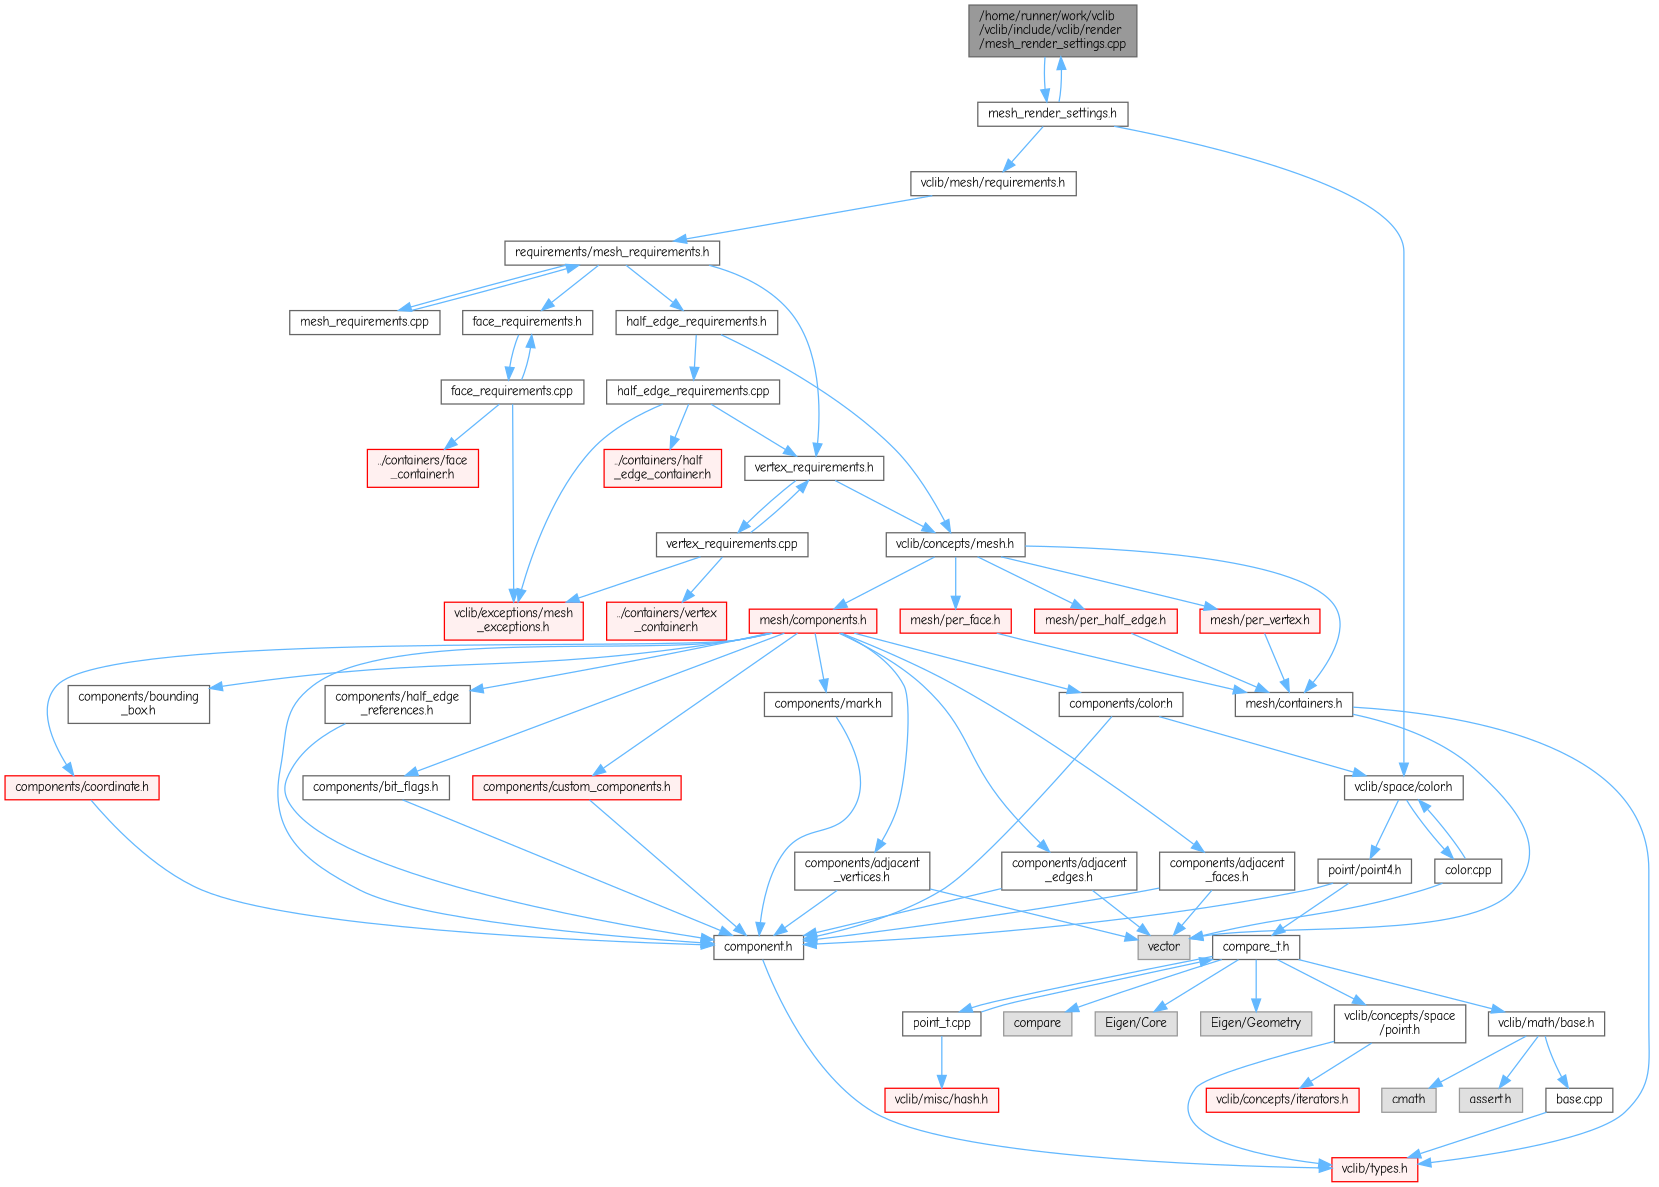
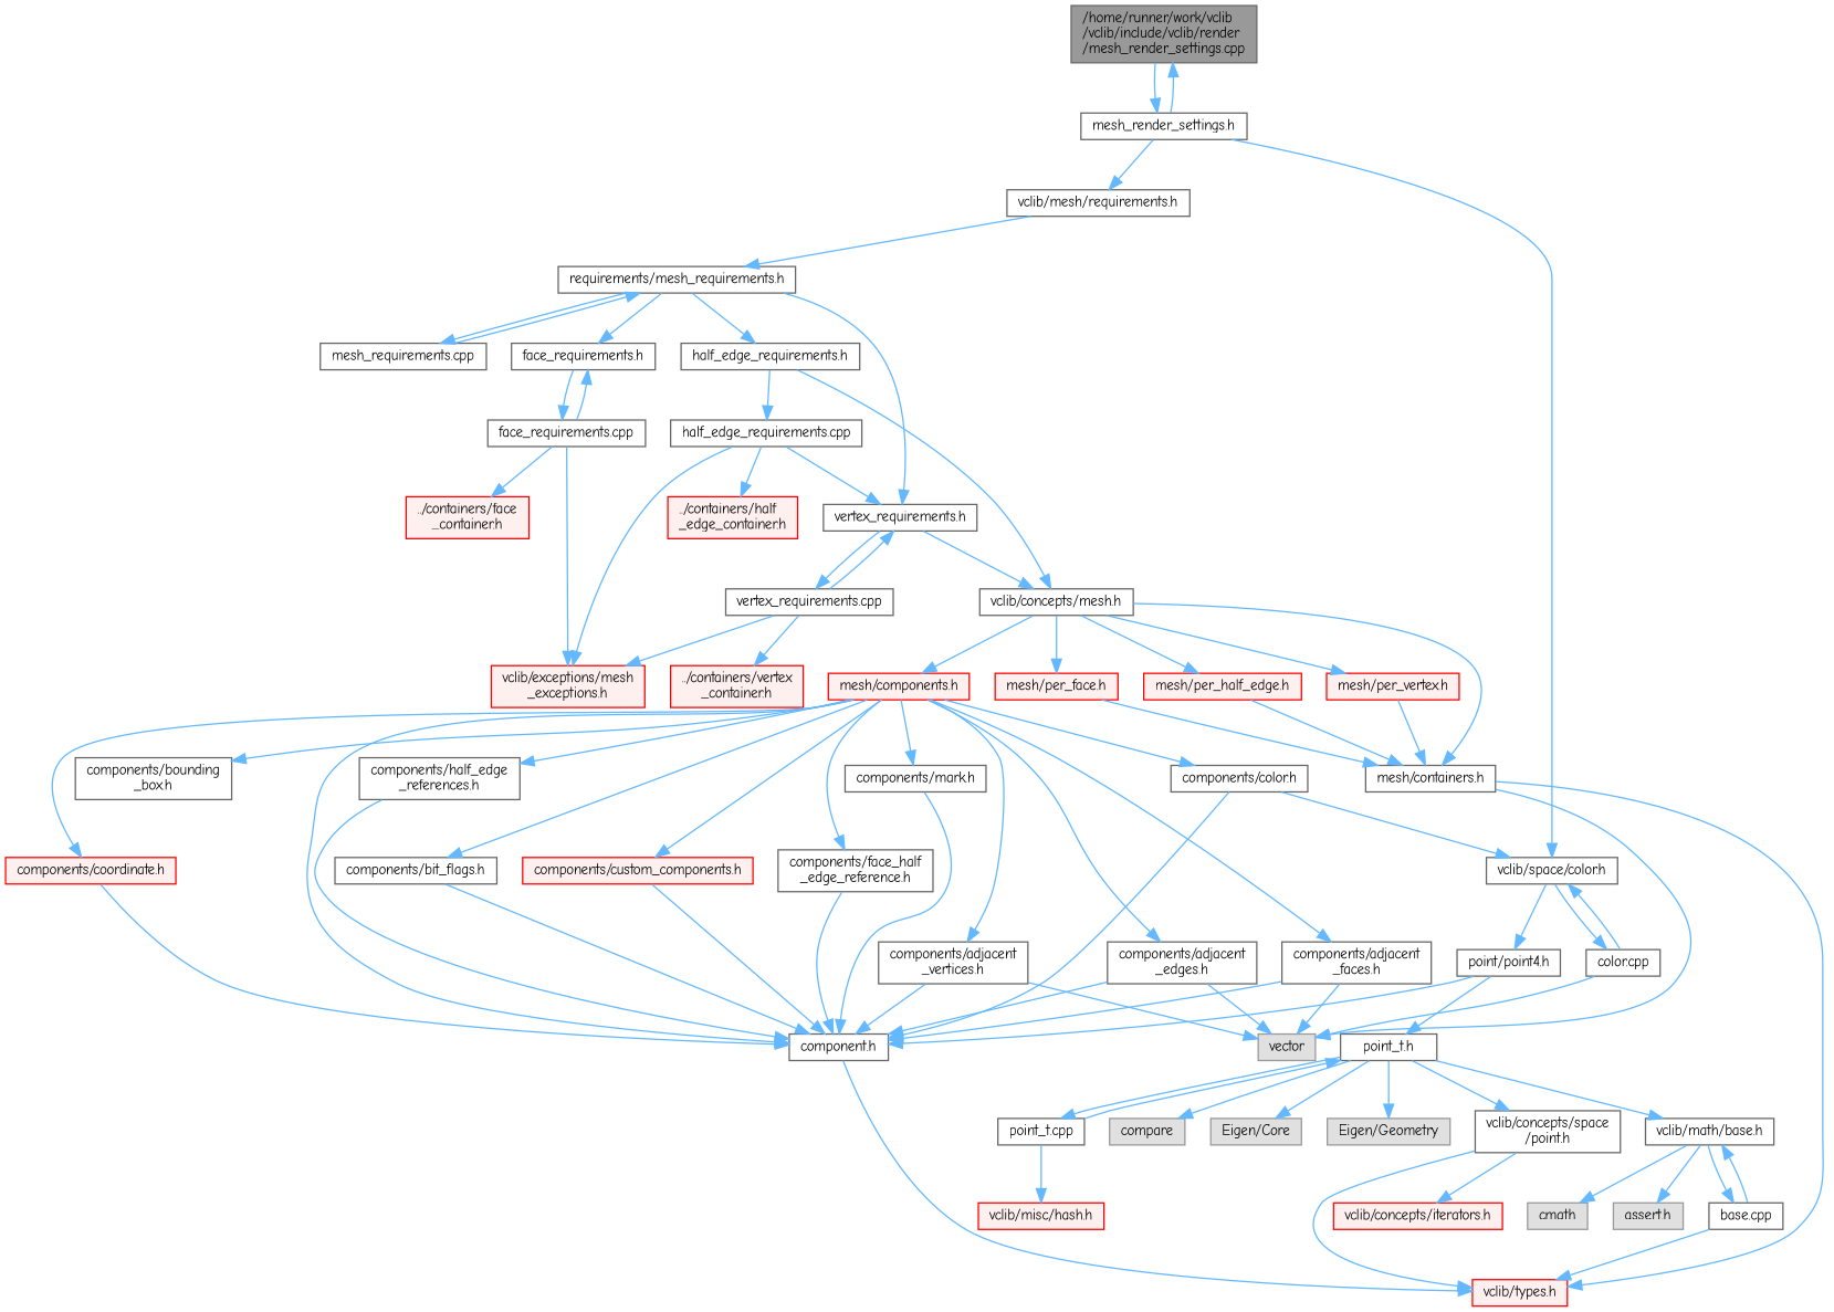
  digraph {
    fontname="Comic Neue"
    node [color=grey40 fillcolor=white fontname="Comic Neue" fontsize=10 shape=box style=filled]
    edge [color=steelblue1 fontname="Comic Neue" fontsize=10 labelfontname=Helvetica labelfontsize=10 style=solid]
    n1 [color=gray40 fillcolor=grey60 fontcolor=black height=0.2 label="/home/runner/work/vclib\l/vclib/include/vclib/render\l/mesh_render_settings.cpp" width=0.4]
    n2 [height=0.2 label="mesh_render_settings.h" width=0.4]
    n3 [height=0.2 label="vclib/mesh/requirements.h" width=0.4]
    n4 [height=0.2 label="vclib/space/color.h" width=0.4]
    n5 [height=0.2 label="requirements/mesh_requirements.h" width=0.4]
    n6 [height=0.2 label="point/point4.h" width=0.4]
    n7 [height=0.2 label="color.cpp" width=0.4]
    n8 [height=0.2 label="half_edge_requirements.h" width=0.4]
    n9 [height=0.2 label="vertex_requirements.h" width=0.4]
    n10 [height=0.2 label="face_requirements.h" width=0.4]
    n11 [height=0.2 label="mesh_requirements.cpp" width=0.4]
    n12 [height=0.2 label="vclib/concepts/mesh.h" width=0.4]
    n13 [height=0.2 label="half_edge_requirements.cpp" width=0.4]
    n14 [height=0.2 label="vertex_requirements.cpp" width=0.4]
    n15 [height=0.2 label="face_requirements.cpp" width=0.4]
    n16 [color=red fillcolor="#FFF0F0" height=0.2 label="mesh/components.h" width=0.4]
    n17 [height=0.2 label="mesh/containers.h" width=0.4]
    n18 [color=red fillcolor="#FFF0F0" height=0.2 label="mesh/per_face.h" width=0.4]
    n19 [color=red fillcolor="#FFF0F0" height=0.2 label="mesh/per_half_edge.h" width=0.4]
    n20 [color=red fillcolor="#FFF0F0" height=0.2 label="mesh/per_vertex.h" width=0.4]
    n21 [color=red fillcolor="#FFF0F0" height=0.2 label="vclib/exceptions/mesh\l_exceptions.h" width=0.4]
    n22 [color=red fillcolor="#FFF0F0" height=0.2 label="../containers/half\l_edge_container.h" width=0.4]
    n23 [height=0.2 label="components/adjacent\l_edges.h" width=0.4]
    n24 [height=0.2 label="component.h" width=0.4]
    n25 [height=0.2 label="components/adjacent\l_faces.h" width=0.4]
    n26 [height=0.2 label="components/adjacent\l_vertices.h" width=0.4]
    n27 [height=0.2 label="components/bit_flags.h" width=0.4]
    n28 [height=0.2 label="components/bounding\l_box.h" width=0.4]
    n29 [height=0.2 label="components/color.h" width=0.4]
    n30 [color=red fillcolor="#FFF0F0" height=0.2 label="components/coordinate.h" width=0.4]
    n31 [color=red fillcolor="#FFF0F0" height=0.2 label="components/custom_components.h" width=0.4]
+   n32 [height=0.2 label="components/face_half\l_edge_reference.h" width=0.4]
    n33 [height=0.2 label="components/half_edge\l_references.h" width=0.4]
    n34 [height=0.2 label="components/mark.h" width=0.4]
    n35 [color=grey60 fillcolor="#E0E0E0" height=0.2 label=vector width=0.4]
    n36 [color=red fillcolor="#FFF0F0" height=0.2 label="vclib/types.h" width=0.4]
-   n37 [height=0.2 label="compare_t.h" width=0.4]
+   n37 [height=0.2 label="point_t.h" width=0.4]
    n38 [color=grey60 fillcolor="#E0E0E0" height=0.2 label=compare width=0.4]
    n39 [color=grey60 fillcolor="#E0E0E0" height=0.2 label="Eigen/Core" width=0.4]
    n40 [color=grey60 fillcolor="#E0E0E0" height=0.2 label="Eigen/Geometry" width=0.4]
    n41 [height=0.2 label="vclib/concepts/space\l/point.h" width=0.4]
    n42 [height=0.2 label="vclib/math/base.h" width=0.4]
    n43 [height=0.2 label="point_t.cpp" width=0.4]
    n44 [color=red fillcolor="#FFF0F0" height=0.2 label="vclib/concepts/iterators.h" width=0.4]
    n45 [color=grey60 fillcolor="#E0E0E0" height=0.2 label=cmath width=0.4]
    n46 [color=grey60 fillcolor="#E0E0E0" height=0.2 label="assert.h" width=0.4]
    n47 [height=0.2 label="base.cpp" width=0.4]
    n48 [color=red fillcolor="#FFF0F0" height=0.2 label="vclib/misc/hash.h" width=0.4]
    n49 [color=red fillcolor="#FFF0F0" height=0.2 label="../containers/vertex\l_container.h" width=0.4]
    n50 [color=red fillcolor="#FFF0F0" height=0.2 label="../containers/face\l_container.h" width=0.4]
    n1 -> n2
    n2 -> n1
    n2 -> n3
    n2 -> n4
    n3 -> n5
    n4 -> n6
    n4 -> n7
    n5 -> n8
    n5 -> n9
    n5 -> n10
    n5 -> n11
    n6 -> n24
    n6 -> n37
    n7 -> n4
    n7 -> n35
    n8 -> n12
    n8 -> n13
    n9 -> n12
    n9 -> n14
    n10 -> n15
    n11 -> n5
    n12 -> n16
    n12 -> n17
    n12 -> n18
    n12 -> n19
    n12 -> n20
    n13 -> n9
    n13 -> n21
    n13 -> n22
    n14 -> n9
    n14 -> n21
    n14 -> n49
    n15 -> n10
    n15 -> n21
    n15 -> n50
    n16 -> n23
    n16 -> n24
    n16 -> n25
    n16 -> n26
    n16 -> n27
    n16 -> n28
    n16 -> n29
    n16 -> n30
    n16 -> n31
+   n16 -> n32
    n16 -> n33
    n16 -> n34
    n17 -> n35
    n17 -> n36
    n18 -> n17
    n19 -> n17
    n20 -> n17
    n23 -> n24
    n23 -> n35
    n24 -> n36
    n25 -> n24
    n25 -> n35
    n26 -> n24
    n26 -> n35
    n27 -> n24
    n29 -> n4
    n29 -> n24
    n30 -> n24
    n31 -> n24
+   n32 -> n24
    n33 -> n24
    n34 -> n24
    n37 -> n38
    n37 -> n39
    n37 -> n40
    n37 -> n41
    n37 -> n42
    n37 -> n43
    n41 -> n36
    n41 -> n44
    n42 -> n45
    n42 -> n46
    n42 -> n47
    n43 -> n37
    n43 -> n48
    n47 -> n36
+   n47 -> n42
  }
